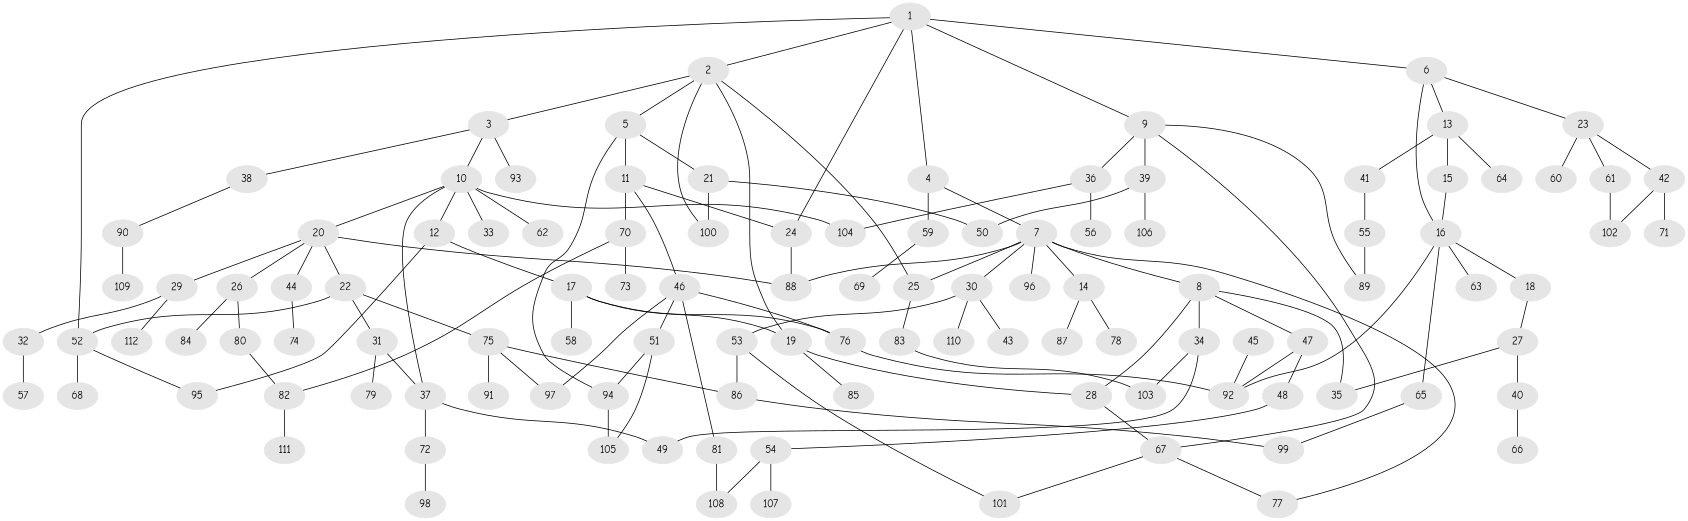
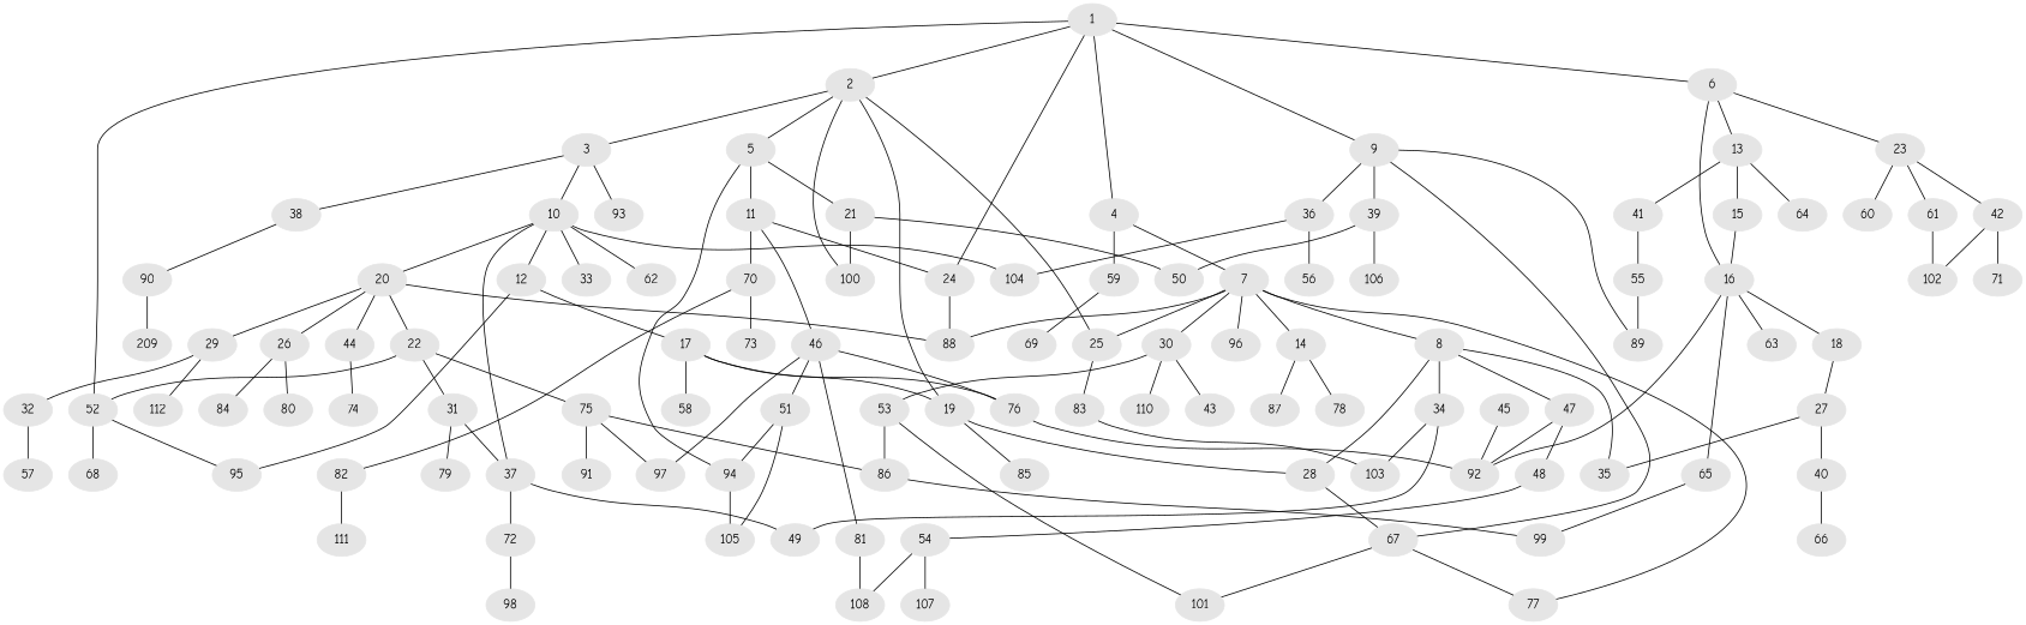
  graph {
    fontname="Comic Neue"
    node [color=gray90 fontname="Comic Neue" style=filled]
    edge [fontname="Comic Neue"]
    1
    2
    4
    6
    9
    24
    52
    3
    5
    19
    25
    100
    7
    59
    13
    16
    23
    36
    39
    67
    89
    88
    45
    92
    95
    68
    10
    38
    93
    11
    21
    94
    28
    85
    83
    12
    20
    33
    37
    62
    104
    90
    8
    14
    30
    77
    96
    69
    46
    70
    50
    105
    15
    41
    64
    18
    63
    65
    42
    60
    61
    35
    34
    47
    78
    87
    43
    53
    110
    49
    103
    48
    56
    106
    101
    17
    22
    26
    29
    44
    72
    76
    51
    81
    97
    73
    82
    58
    55
    27
    99
    40
    31
    75
    80
    84
    32
    112
    74
    79
    86
    91
    71
    102
    66
    57
    98
-   109
+   109 [label=209]
    108
    54
    107
    111
    1 -- 2
    1 -- 4
    1 -- 6
    1 -- 9
    1 -- 24
    1 -- 52
    2 -- 3
    2 -- 5
    2 -- 19
    2 -- 25
    2 -- 100
    4 -- 7
    4 -- 59
    6 -- 13
    6 -- 16
    6 -- 23
    9 -- 36
    9 -- 39
    9 -- 67
    9 -- 89
    24 -- 88
    52 -- 95
    52 -- 68
    3 -- 10
    3 -- 38
    3 -- 93
    5 -- 11
    5 -- 21
    5 -- 94
    19 -- 28
    19 -- 85
    25 -- 83
    7 -- 25
    7 -- 88
    7 -- 8
    7 -- 14
    7 -- 30
    7 -- 77
    7 -- 96
    59 -- 69
    13 -- 15
    13 -- 41
    13 -- 64
    16 -- 92
    16 -- 18
    16 -- 63
    16 -- 65
    23 -- 42
    23 -- 60
    23 -- 61
    36 -- 104
    36 -- 56
    39 -- 50
    39 -- 106
    67 -- 77
    67 -- 101
    45 -- 92
    10 -- 12
    10 -- 20
    10 -- 33
    10 -- 37
    10 -- 62
    10 -- 104
    38 -- 90
    11 -- 24
    11 -- 46
    11 -- 70
    21 -- 100
    21 -- 50
    94 -- 105
    28 -- 67
    83 -- 103
    12 -- 95
    12 -- 17
    20 -- 88
    20 -- 22
    20 -- 26
    20 -- 29
    20 -- 44
    37 -- 49
    37 -- 72
    90 -- 109
    8 -- 28
    8 -- 35
    8 -- 34
    8 -- 47
    14 -- 78
    14 -- 87
    30 -- 43
    30 -- 53
    30 -- 110
    46 -- 76
    46 -- 51
    46 -- 81
    46 -- 97
    70 -- 73
    70 -- 82
    15 -- 16
    41 -- 55
    18 -- 27
    65 -- 99
    42 -- 71
    42 -- 102
    61 -- 102
    34 -- 49
    34 -- 103
    47 -- 92
    47 -- 48
    53 -- 101
    53 -- 86
    48 -- 54
    17 -- 19
    17 -- 76
    17 -- 58
    22 -- 52
    22 -- 31
    22 -- 75
    26 -- 80
    26 -- 84
    29 -- 32
    29 -- 112
    44 -- 74
    72 -- 98
    76 -- 92
    51 -- 94
    51 -- 105
    81 -- 108
    82 -- 111
    55 -- 89
    27 -- 35
    27 -- 40
    40 -- 66
    31 -- 37
    31 -- 79
    75 -- 97
    75 -- 86
    75 -- 91
-   80 -- 82
    32 -- 57
    86 -- 99
    54 -- 108
    54 -- 107
  }
